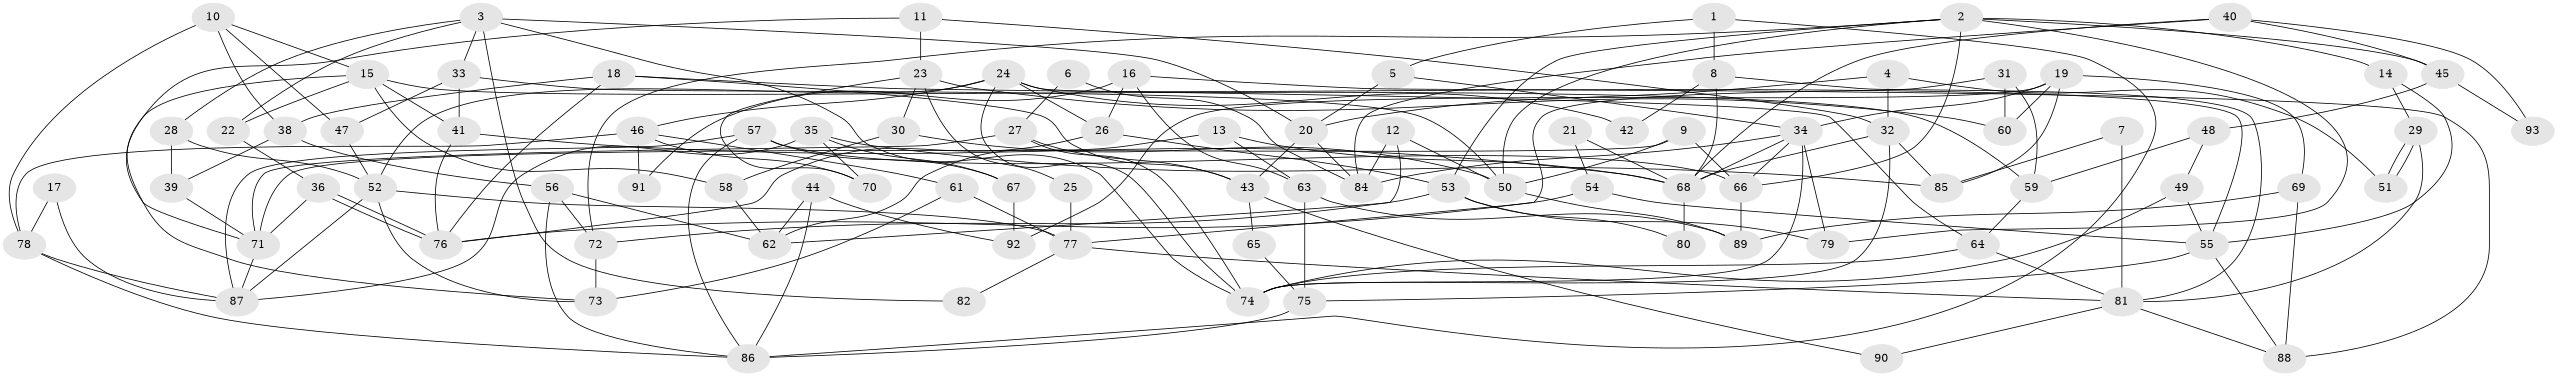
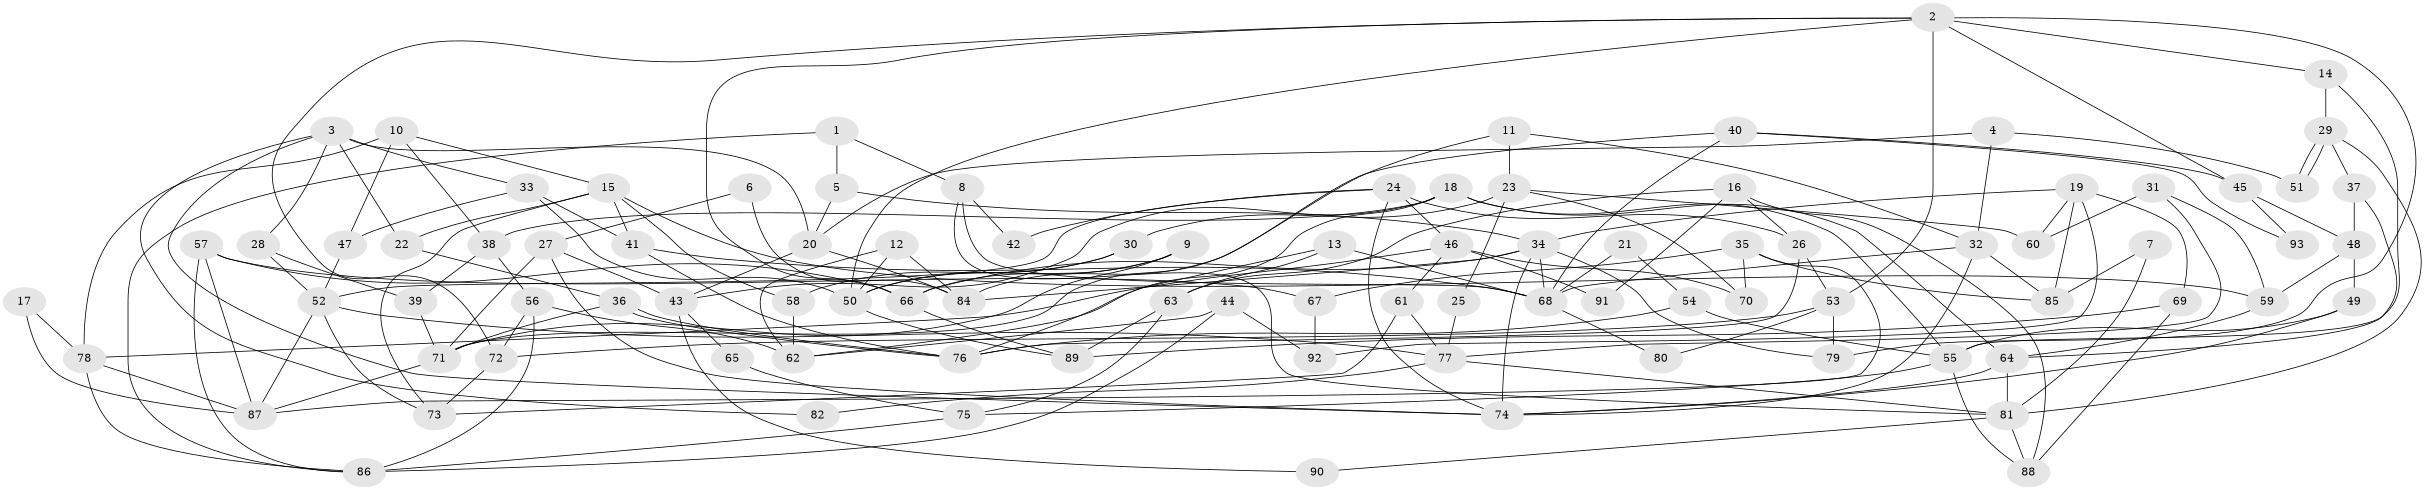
  graph {
    node [color=gray90 style=filled]
    1
    5
    8
    86
    20
    34
    81
    42
    68
    2
    14
    45
    50
    53
    66
    72
    79
    29
    55
    48
    93
    89
    80
    73
    3
    22
    28
    33
    74
    82
    84
    43
    36
    52
    39
    41
    47
    4
    32
    51
    85
    6
    27
    71
    7
    88
    90
    9
    87
    10
    15
    38
    78
    58
    59
    56
    11
    23
    60
    25
    30
    70
    12
    62
    13
    63
    75
+   37
    76
    64
    16
    26
    91
    17
    18
    65
    19
    69
    92
    21
    54
    77
    24
    46
    61
    31
    35
    67
    49
    40
    44
    57
    1 -- 5
    1 -- 8
    1 -- 86
    5 -- 20
    5 -- 34
    8 -- 81
    8 -- 42
    8 -- 68
    20 -- 84
    20 -- 43
    34 -- 68
    34 -- 66
    34 -- 79
    34 -- 74
    34 -- 84
    81 -- 88
    81 -- 90
    68 -- 80
    2 -- 14
    2 -- 45
    2 -- 50
    2 -- 53
    2 -- 66
    2 -- 72
    2 -- 79
    14 -- 29
    14 -- 55
    45 -- 48
    45 -- 93
    50 -- 89
    53 -- 72
    53 -- 79
    53 -- 80
    66 -- 89
    72 -- 73
    29 -- 81
    29 -- 51
    29 -- 51
+   29 -- 37
    55 -- 88
    55 -- 75
    48 -- 59
    48 -- 49
    3 -- 20
    3 -- 22
    3 -- 28
    3 -- 33
    3 -- 74
    3 -- 82
    22 -- 36
    28 -- 52
    28 -- 39
    33 -- 50
    33 -- 41
    33 -- 47
    43 -- 90
    43 -- 65
    36 -- 71
    36 -- 76
    36 -- 76
    52 -- 73
    52 -- 87
    52 -- 77
    39 -- 71
    41 -- 68
    41 -- 76
    47 -- 52
    4 -- 20
    4 -- 32
    4 -- 51
    32 -- 68
    32 -- 74
    32 -- 85
    6 -- 84
    6 -- 27
    27 -- 74
    27 -- 43
    27 -- 71
    71 -- 87
    7 -- 81
    7 -- 85
    9 -- 50
    9 -- 66
    9 -- 71
    10 -- 47
    10 -- 15
    10 -- 38
    10 -- 78
    15 -- 73
    15 -- 22
    15 -- 41
    15 -- 58
    15 -- 59
    38 -- 39
    38 -- 56
    78 -- 86
    78 -- 87
    58 -- 62
    59 -- 64
    56 -- 86
    56 -- 72
    56 -- 62
    11 -- 32
    11 -- 71
    11 -- 23
    23 -- 60
    23 -- 25
    23 -- 30
    23 -- 70
    25 -- 77
    30 -- 50
    30 -- 58
    12 -- 50
    12 -- 84
    12 -- 62
    13 -- 68
    13 -- 62
    13 -- 63
    63 -- 89
    63 -- 75
    75 -- 86
+   37 -- 48
+   37 -- 64
    64 -- 81
    64 -- 74
    16 -- 88
    16 -- 63
    16 -- 26
    16 -- 91
    26 -- 53
    26 -- 76
    17 -- 87
    17 -- 78
-   24 -- 55
+   18 -- 55
    18 -- 43
    18 -- 38
    18 -- 76
    18 -- 64
    65 -- 75
    19 -- 34
    19 -- 85
    19 -- 60
    19 -- 69
    19 -- 92
    69 -- 89
    69 -- 88
    21 -- 68
    21 -- 54
    54 -- 55
    54 -- 76
    77 -- 81
    77 -- 82
    24 -- 42
    24 -- 74
    24 -- 52
    24 -- 26
    24 -- 46
    46 -- 78
    46 -- 70
    46 -- 91
    46 -- 61
    61 -- 73
    61 -- 77
    31 -- 59
    31 -- 60
    31 -- 77
    35 -- 85
    35 -- 87
    35 -- 70
    35 -- 67
    67 -- 92
    49 -- 55
    49 -- 74
    40 -- 68
    40 -- 45
    40 -- 93
    40 -- 84
    44 -- 86
    44 -- 62
    44 -- 92
    57 -- 86
    57 -- 66
    57 -- 87
    57 -- 67
  }
